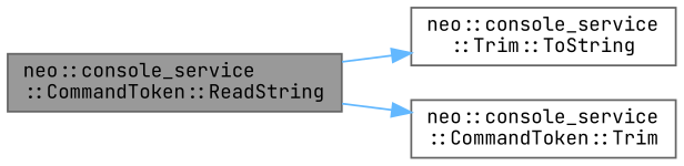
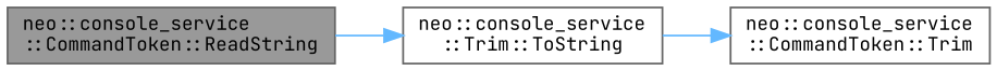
  digraph {
    fontname="JetBrains Mono"
    rankdir=LR
    node [color=grey40 fillcolor=white fontname="JetBrains Mono" fontsize=10 shape=box style=filled]
    edge [color=steelblue1 fontname="JetBrains Mono" fontsize=10 labelfontname=Helvetica labelfontsize=10 style=solid]
    n1 [color=gray40 fillcolor=grey60 fontcolor=black height=0.2 label="neo::console_service\l::CommandToken::ReadString" width=0.4]
    n2 [height=0.2 label="neo::console_service\l::Trim::ToString" width=0.4]
    n3 [height=0.2 label="neo::console_service\l::CommandToken::Trim" width=0.4]
    n1 -> n2
-   n1 -> n3
+   n2 -> n3
  }
